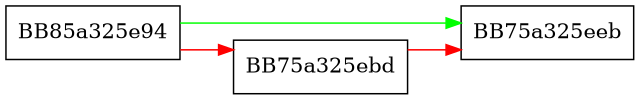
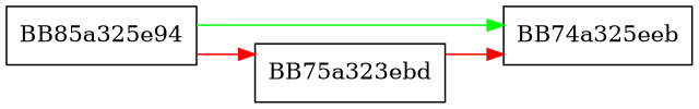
  digraph {
    fontname="DejaVu Serif"
    rankdir=LR
    splines=ortho
    node [fontname="DejaVu Serif" shape=box]
    edge [color=red fontname="DejaVu Serif"]
    n1 [label=BB85a325e94]
-   BB75a325eeb
-   BB75a325ebd
+   BB75a325eeb [label=BB74a325eeb]
+   BB75a325ebd [label=BB75a323ebd]
    n1 -> BB75a325eeb [color=green]
    n1 -> BB75a325ebd
    BB75a325ebd -> BB75a325eeb
  }
